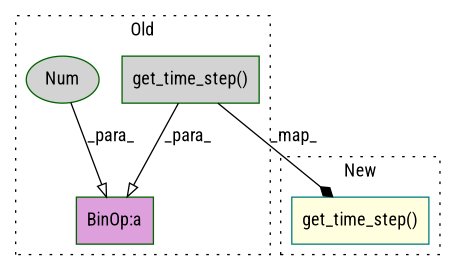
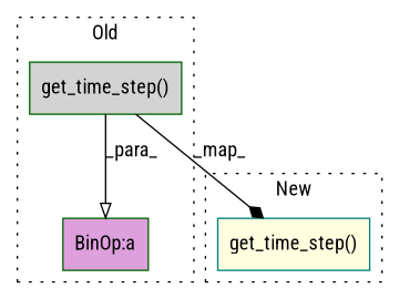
  digraph {
    fontname="Roboto Condensed"
    node [a=75 l=18 shape=box style=filled fillcolor=lightgrey color=darkgreen fontname="Roboto Condensed"]
    edge [arrowhead=onormal fontname="Roboto Condensed"]
    n1 [label="get_time_step()" s=13532 fillcolor=lightyellow color=teal]
    n2 [label="get_time_step()" s=12935]
    n3 [a=82 l=3 label="BinOp:a" s=12953 fillcolor=plum]
-   n4 [a=76 l=2 label=Num s=12956 shape=ellipse]
    subgraph cluster_1 {
      label=New
      style=dotted
      n1
    }
    subgraph cluster_2 {
      label=Old
      style=dotted
      n2
      n3
-     n4
    }
    n2 -> n1 [label=_map_ arrowhead=diamond]
    n2 -> n3 [label=_para_]
-   n4 -> n3 [label=_para_]
  }
